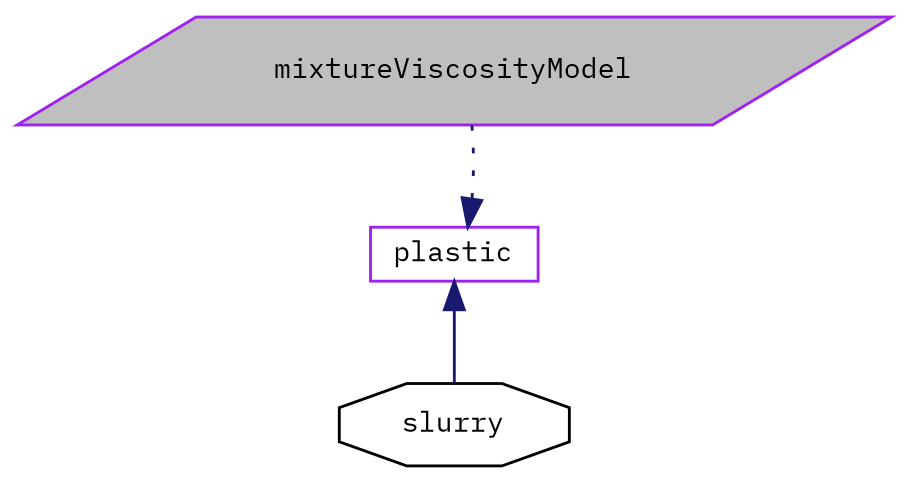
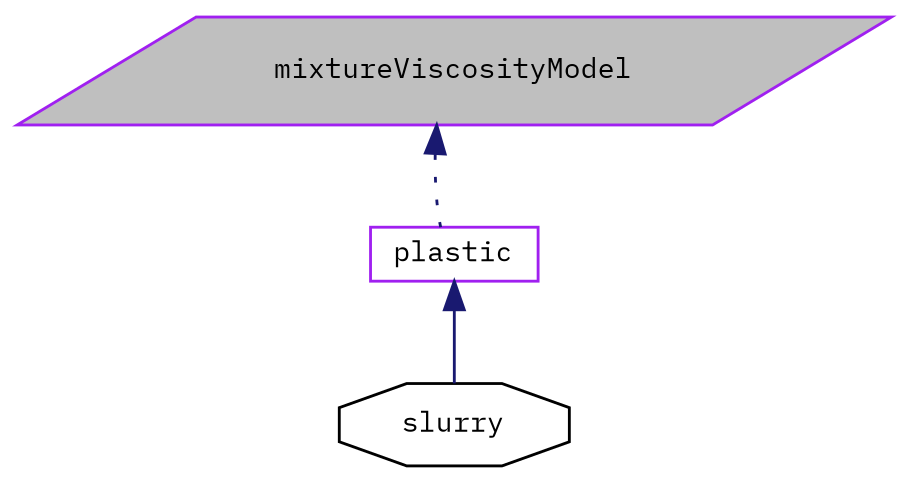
  digraph {
    fontname="IBM Plex Mono"
    node [color=purple fontname="IBM Plex Mono" fontsize=10]
    edge [color=midnightblue dir=back fontname="IBM Plex Mono" fontsize=10 labelfontname=Helvetica labelfontsize=10]
    n1 [fillcolor=grey75 fontcolor=black height=0.2 label=mixtureViscosityModel shape=parallelogram style=filled width=0.4]
    n2 [height=0.2 label=plastic shape=box width=0.4]
    n3 [color=black height=0.2 label=slurry shape=octagon width=0.4]
-   n2 -> n1 [style=dotted]
+   n1 -> n2 [style=dotted]
    n2 -> n3 [style=solid]
  }
